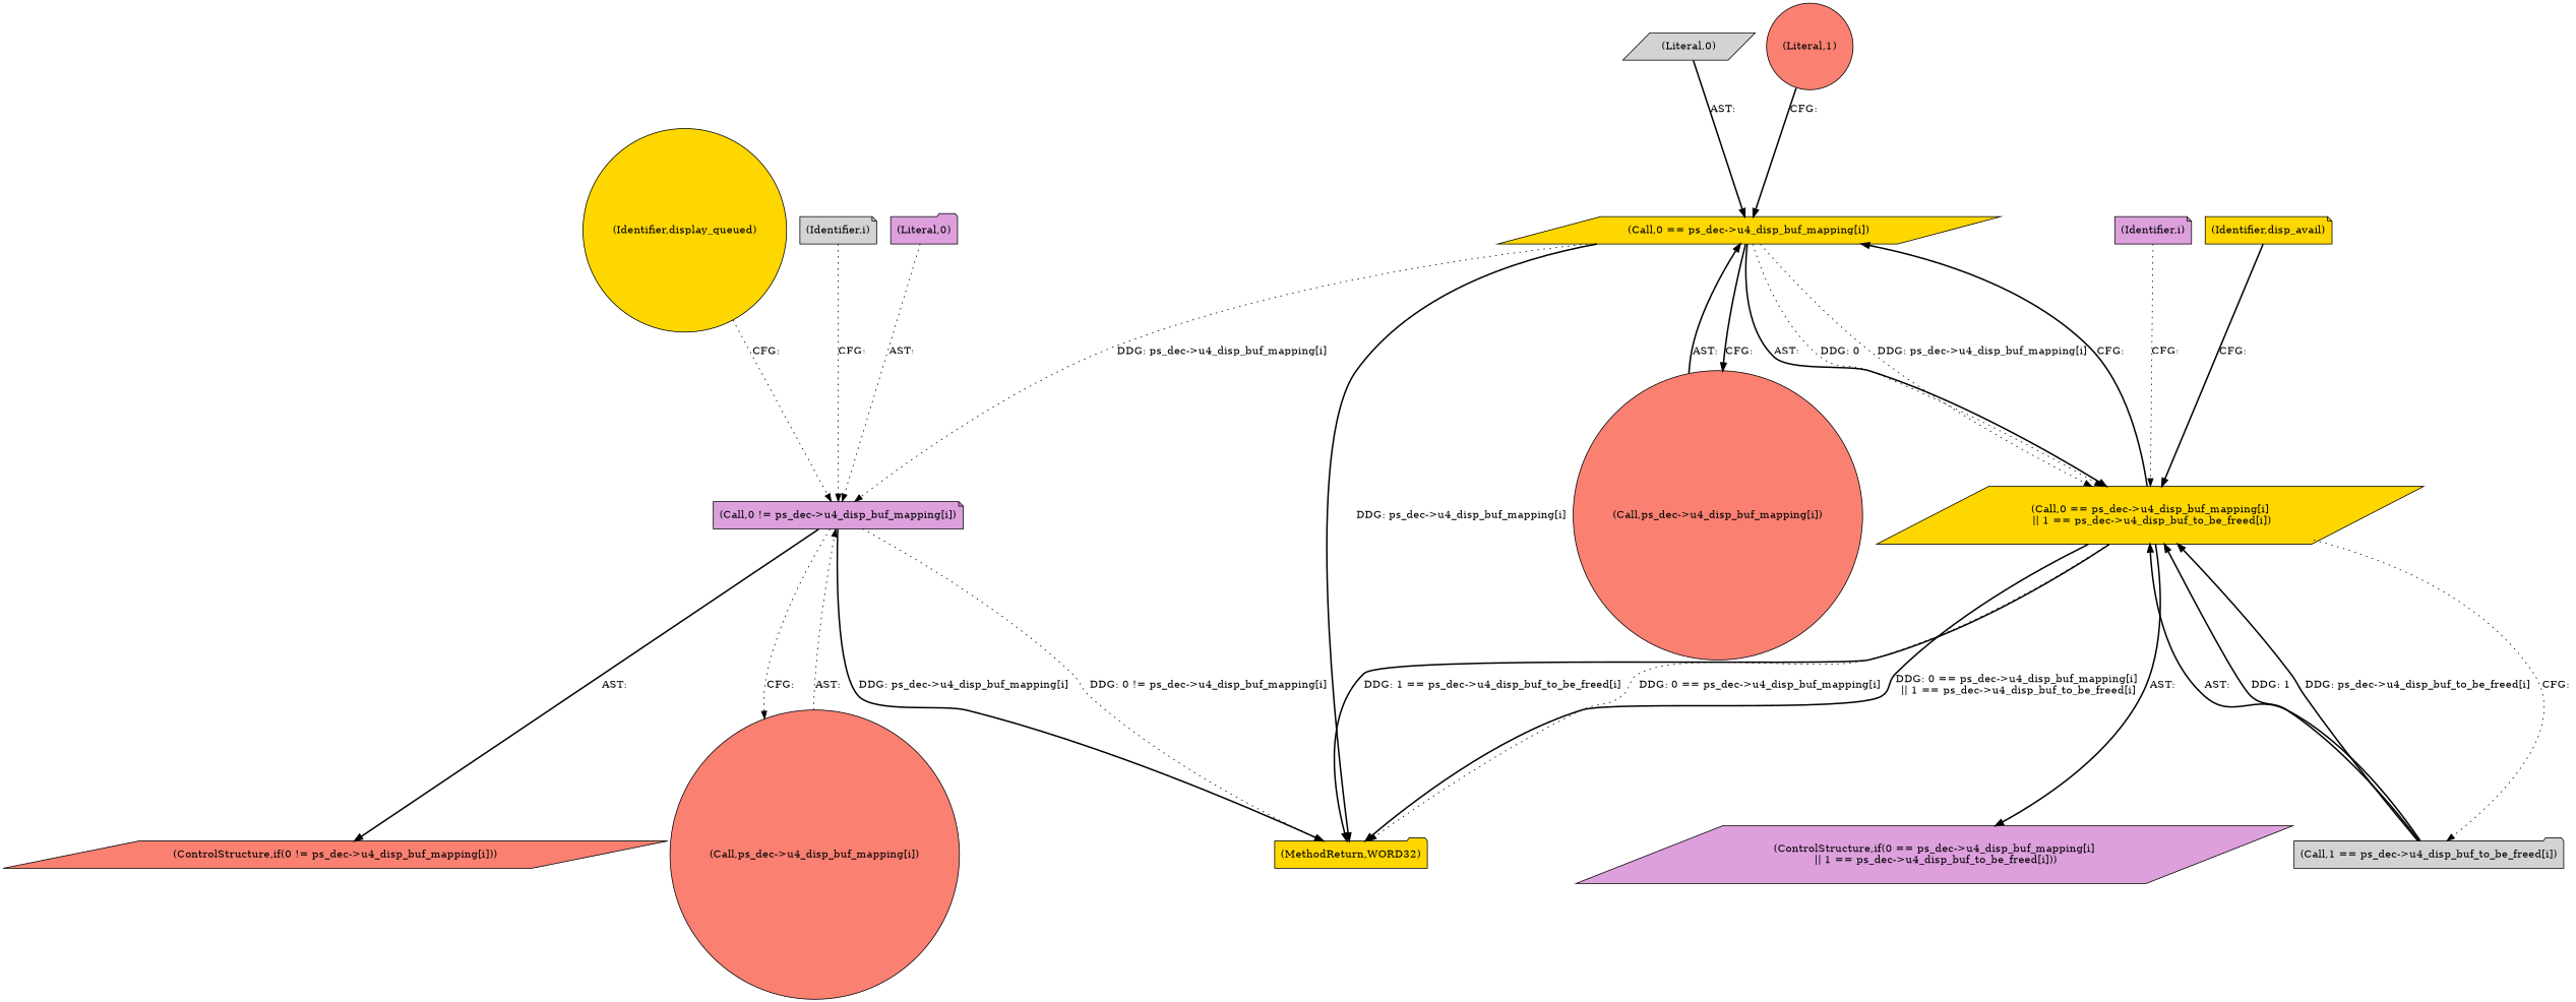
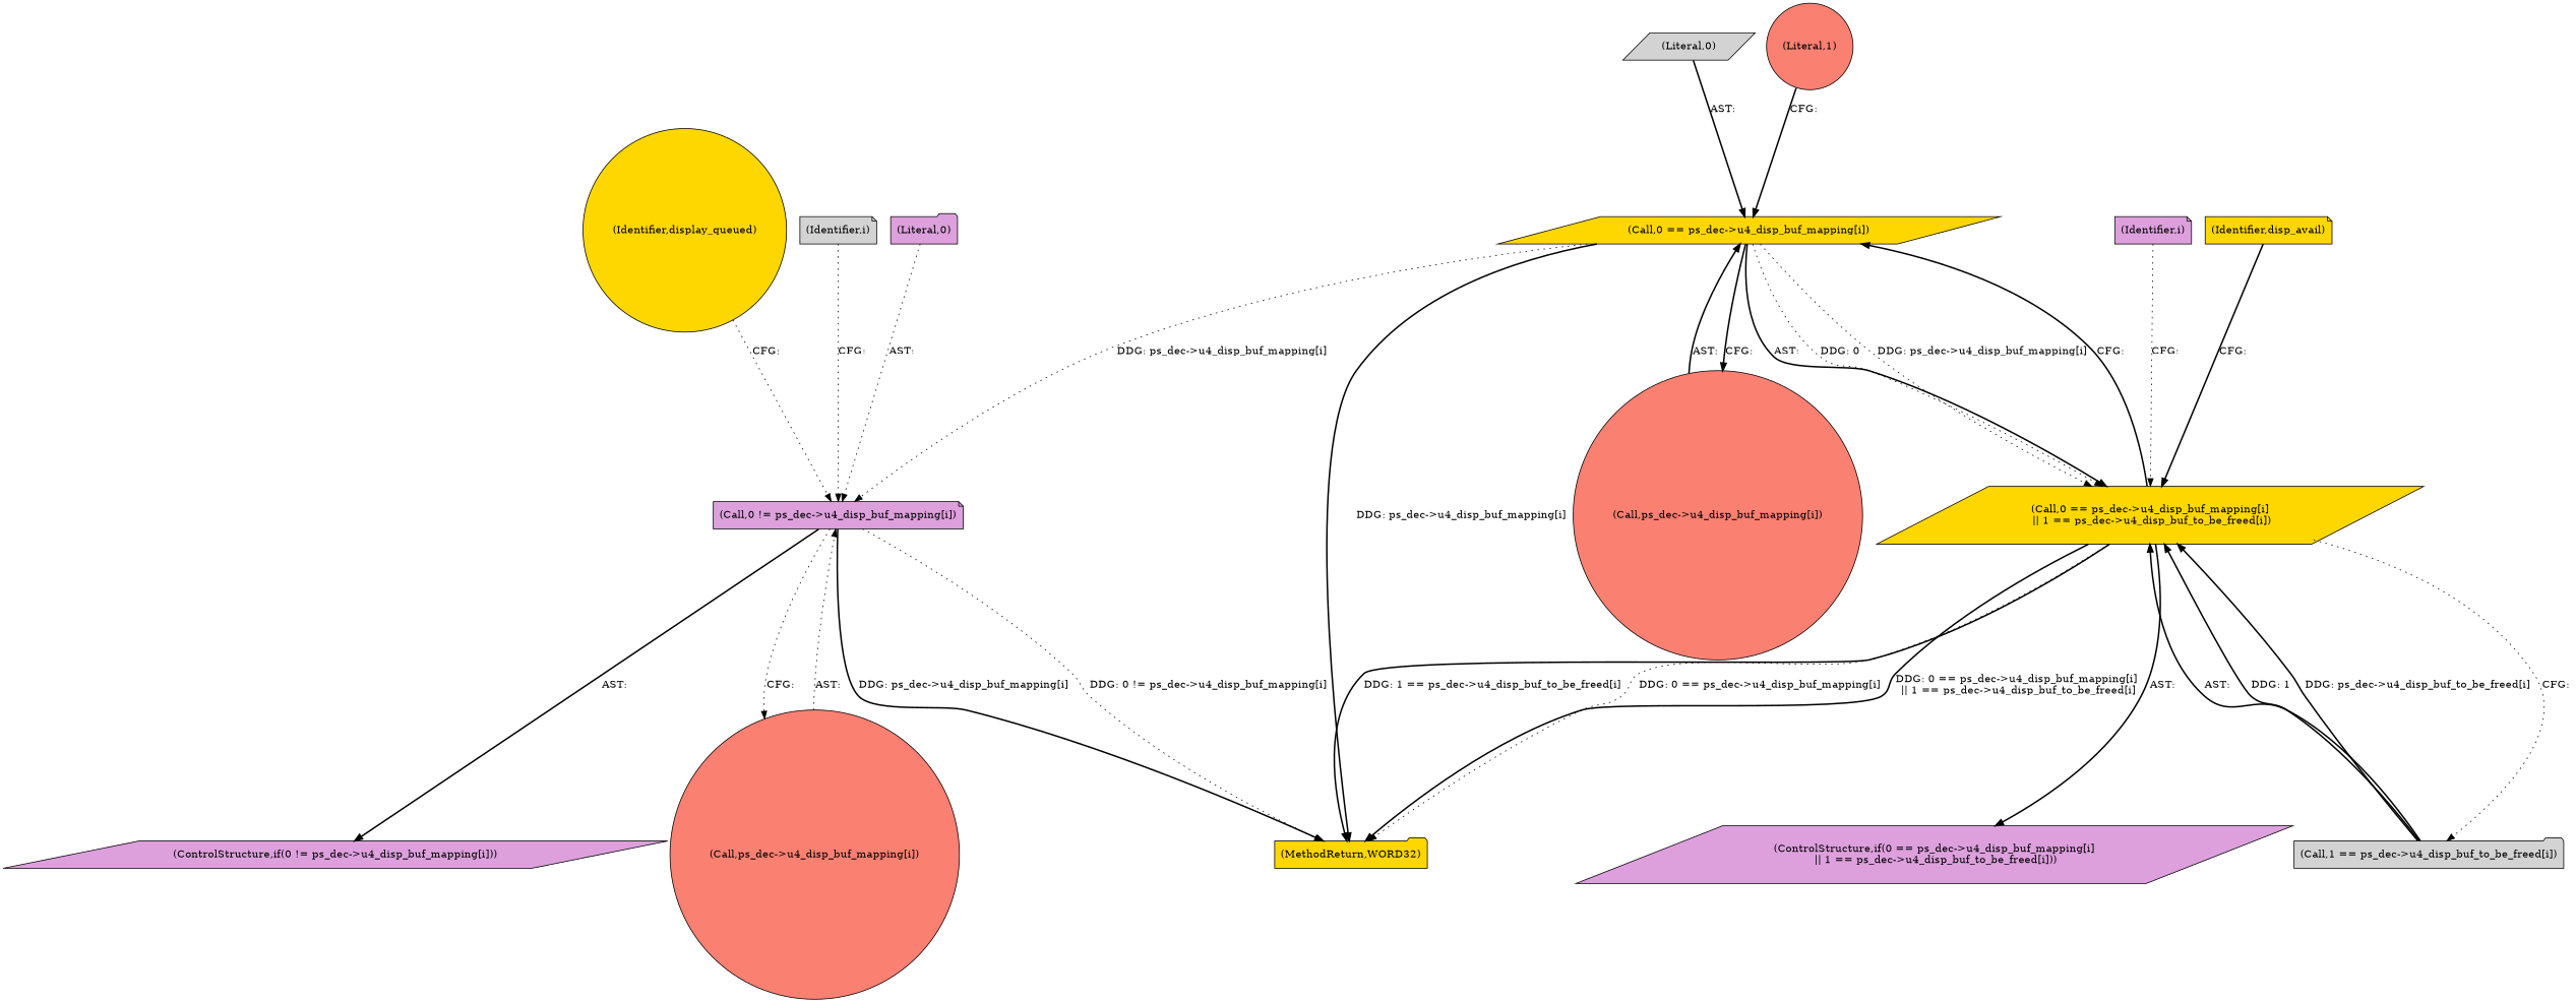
  digraph {
    node [fillcolor=gold shape=parallelogram style=filled]
    edge [style=bold]
    n1 [label="(Call,0 == ps_dec->u4_disp_buf_mapping[i])"]
    n2 [label="(Call,0 == ps_dec->u4_disp_buf_mapping[i]\n || 1 == ps_dec->u4_disp_buf_to_be_freed[i])"]
    n3 [fillcolor=plum label="(Call,0 != ps_dec->u4_disp_buf_mapping[i])" shape=note]
    n4 [label="(MethodReturn,WORD32)" shape=folder]
    n5 [fillcolor=salmon label="(Call,ps_dec->u4_disp_buf_mapping[i])" shape=circle]
    n6 [fillcolor=lightgrey label="(Call,1 == ps_dec->u4_disp_buf_to_be_freed[i])" shape=folder]
    n7 [fillcolor=plum label="(ControlStructure,if(0 == ps_dec->u4_disp_buf_mapping[i]\n || 1 == ps_dec->u4_disp_buf_to_be_freed[i]))"]
-   n8 [fillcolor=salmon label="(ControlStructure,if(0 != ps_dec->u4_disp_buf_mapping[i]))"]
+   n8 [fillcolor=plum label="(ControlStructure,if(0 != ps_dec->u4_disp_buf_mapping[i]))"]
    n9 [fillcolor=salmon label="(Call,ps_dec->u4_disp_buf_mapping[i])" shape=circle]
    n10 [fillcolor=lightgrey label="(Literal,0)"]
    n11 [fillcolor=lightgrey label="(Identifier,i)" shape=note]
    n12 [fillcolor=plum label="(Literal,0)" shape=folder]
    n13 [label="(Identifier,disp_avail)" shape=note]
    n14 [fillcolor=salmon label="(Literal,1)" shape=circle]
    n15 [label="(Identifier,display_queued)" shape=circle]
    n16 [fillcolor=plum label="(Identifier,i)" shape=note]
    n1 -> n2 [label="AST: "]
    n1 -> n2 [label="DDG: 0" style=dotted]
    n1 -> n2 [label="DDG: ps_dec->u4_disp_buf_mapping[i]" style=dotted]
    n1 -> n3 [label="DDG: ps_dec->u4_disp_buf_mapping[i]" style=dotted]
    n1 -> n4 [label="DDG: ps_dec->u4_disp_buf_mapping[i]"]
    n1 -> n5 [label="CFG: "]
    n2 -> n1 [label="CFG: "]
    n2 -> n4 [label="DDG: 1 == ps_dec->u4_disp_buf_to_be_freed[i]"]
    n2 -> n4 [label="DDG: 0 == ps_dec->u4_disp_buf_mapping[i]" style=dotted]
    n2 -> n4 [label="DDG: 0 == ps_dec->u4_disp_buf_mapping[i]\n || 1 == ps_dec->u4_disp_buf_to_be_freed[i]"]
    n2 -> n6 [label="CFG: " style=dotted]
    n2 -> n7 [label="AST: "]
    n3 -> n4 [label="DDG: 0 != ps_dec->u4_disp_buf_mapping[i]" style=dotted]
    n3 -> n4 [label="DDG: ps_dec->u4_disp_buf_mapping[i]"]
    n3 -> n8 [label="AST: "]
    n3 -> n9 [label="CFG: " style=dotted]
    n5 -> n1 [label="AST: "]
    n6 -> n2 [label="AST: "]
    n6 -> n2 [label="DDG: 1"]
    n6 -> n2 [label="DDG: ps_dec->u4_disp_buf_to_be_freed[i]"]
    n9 -> n3 [label="AST: " style=dotted]
    n10 -> n1 [label="AST: "]
    n11 -> n3 [label="CFG: " style=dotted]
    n12 -> n3 [label="AST: " style=dotted]
    n13 -> n2 [label="CFG: "]
    n14 -> n1 [label="CFG: "]
    n15 -> n3 [label="CFG: " style=dotted]
    n16 -> n2 [label="CFG: " style=dotted]
  }
